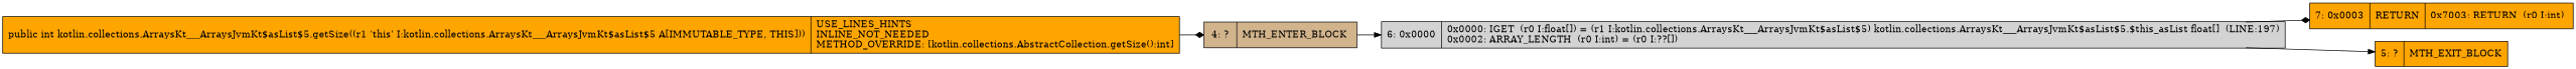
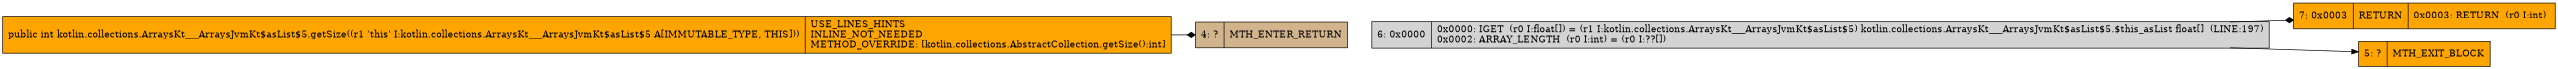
  digraph {
    rankdir=LR
    node [fillcolor=orange shape=record style=filled]
    edge [arrowhead=normal]
-   n1 [fillcolor=tan label="{4\:\ ?|MTH_ENTER_BLOCK\l}"]
+   n1 [fillcolor=tan label="{4\:\ ?|MTH_ENTER_RETURN\l}"]
    n2 [fillcolor=lightgrey label="{6\:\ 0x0000|0x0000: IGET  (r0 I:float[]) = (r1 I:kotlin.collections.ArraysKt___ArraysJvmKt$asList$5) kotlin.collections.ArraysKt___ArraysJvmKt$asList$5.$this_asList float[]  (LINE:197)\l0x0002: ARRAY_LENGTH  (r0 I:int) = (r0 I:??[]) \l}"]
-   n3 [label="{7\:\ 0x0003|RETURN\l|0x7003: RETURN  (r0 I:int) \l}"]
+   n3 [label="{7\:\ 0x0003|RETURN\l|0x0003: RETURN  (r0 I:int) \l}"]
    n4 [label="{5\:\ ?|MTH_EXIT_BLOCK\l}"]
    n5 [label="{public int kotlin.collections.ArraysKt___ArraysJvmKt$asList$5.getSize((r1 'this' I:kotlin.collections.ArraysKt___ArraysJvmKt$asList$5 A[IMMUTABLE_TYPE, THIS]))  | USE_LINES_HINTS\lINLINE_NOT_NEEDED\lMETHOD_OVERRIDE: [kotlin.collections.AbstractCollection.getSize():int]\l}"]
-   n1 -> n2
    n2 -> n3 [arrowhead=diamond]
    n2 -> n4
    n5 -> n1 [arrowhead=diamond]
  }
